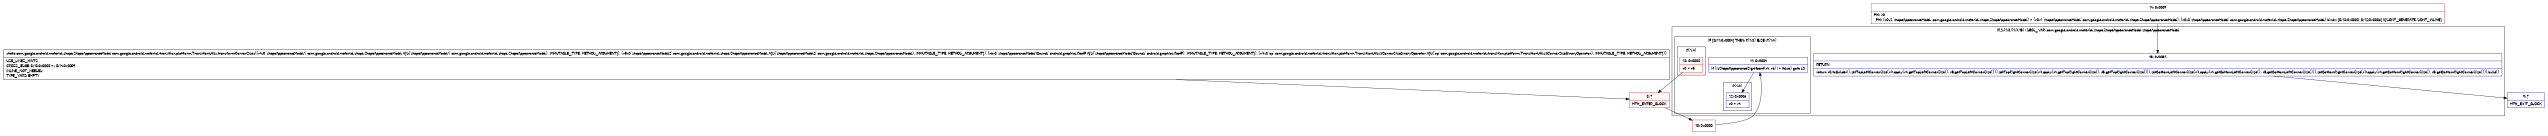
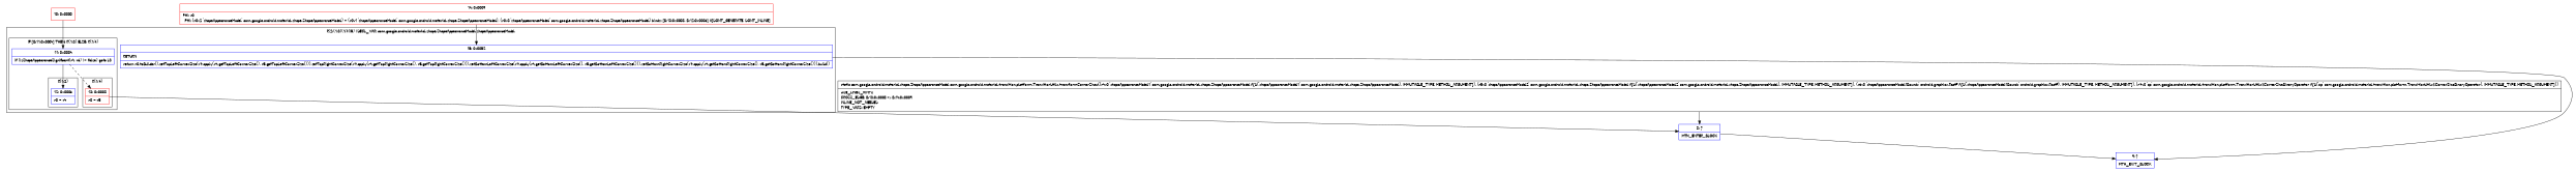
  digraph {
    fontname="Patrick Hand"
    node [color=blue fontname="Patrick Hand" shape=record]
    edge [fontname="Patrick Hand"]
    n1 [label="{12\:\ 0x0006|r0 = r4\l}"]
    n2 [color=red label="{13\:\ 0x0008|r0 = r5\l}"]
    n3 [label="{11\:\ 0x0004|if (isShapeAppearanceSignificant(r4, r6) != false) goto L3\l}"]
    n4 [label="{15\:\ 0x0052|RETURN\l|return r0.toBuilder().setTopLeftCornerSize(r7.apply(r4.getTopLeftCornerSize(), r5.getTopLeftCornerSize())).setTopRightCornerSize(r7.apply(r4.getTopRightCornerSize(), r5.getTopRightCornerSize())).setBottomLeftCornerSize(r7.apply(r4.getBottomLeftCornerSize(), r5.getBottomLeftCornerSize())).setBottomRightCornerSize(r7.apply(r4.getBottomRightCornerSize(), r5.getBottomRightCornerSize())).build()\l}"]
-   n5 [color=red label="{8\:\ ?|MTH_ENTER_BLOCK\l}"]
+   n5 [label="{8\:\ ?|MTH_ENTER_BLOCK\l}"]
    n6 [label="{9\:\ ?|MTH_EXIT_BLOCK\l}"]
    n7 [color=red label="{14\:\ 0x0009|PHI: r0 \l  PHI: (r0v2 'shapeAppearanceModel' com.google.android.material.shape.ShapeAppearanceModel) = (r0v1 'shapeAppearanceModel' com.google.android.material.shape.ShapeAppearanceModel), (r0v3 'shapeAppearanceModel' com.google.android.material.shape.ShapeAppearanceModel) binds: [B:13:0x0008, B:12:0x0006] A[DONT_GENERATE, DONT_INLINE]\l}"]
    n8 [color=red label="{10\:\ 0x0000}"]
    n9 [label="{static com.google.android.material.shape.ShapeAppearanceModel com.google.android.material.transition.platform.TransitionUtils.transformCornerSizes((r4v0 'shapeAppearanceModel1' com.google.android.material.shape.ShapeAppearanceModel A[D('shapeAppearanceModel1' com.google.android.material.shape.ShapeAppearanceModel), IMMUTABLE_TYPE, METHOD_ARGUMENT]), (r5v0 'shapeAppearanceModel2' com.google.android.material.shape.ShapeAppearanceModel A[D('shapeAppearanceModel2' com.google.android.material.shape.ShapeAppearanceModel), IMMUTABLE_TYPE, METHOD_ARGUMENT]), (r6v0 'shapeAppearanceModel1Bounds' android.graphics.RectF A[D('shapeAppearanceModel1Bounds' android.graphics.RectF), IMMUTABLE_TYPE, METHOD_ARGUMENT]), (r7v0 'op' com.google.android.material.transition.platform.TransitionUtils$CornerSizeBinaryOperator A[D('op' com.google.android.material.transition.platform.TransitionUtils$CornerSizeBinaryOperator), IMMUTABLE_TYPE, METHOD_ARGUMENT]))  | USE_LINES_HINTS\lCROSS_EDGE: B:13:0x0008 \-\> B:14:0x0009\lINLINE_NOT_NEEDED\lTYPE_VARS: EMPTY\l}" color=""]
    subgraph cluster_1 {
      label="R(2:(1:3)(1:7)|5) | DECL_VAR: com.google.android.material.shape.ShapeAppearanceModel shapeAppearanceModel\l"
      n4
      subgraph cluster_2 {
        label="IF [B:11:0x0004] THEN: R(1:3) ELSE: R(1:7)"
        n3
        subgraph cluster_3 {
          label="R(1:3)"
          n1
        }
        subgraph cluster_4 {
          label="R(1:7)"
          n2
        }
      }
    }
    n2 -> n5
    n3 -> n1
+   n3 -> n2 [style=dashed]
    n4 -> n6
-   n5 -> n8
+   n5 -> n6
    n7 -> n4
    n8 -> n3
    n9 -> n5
  }
